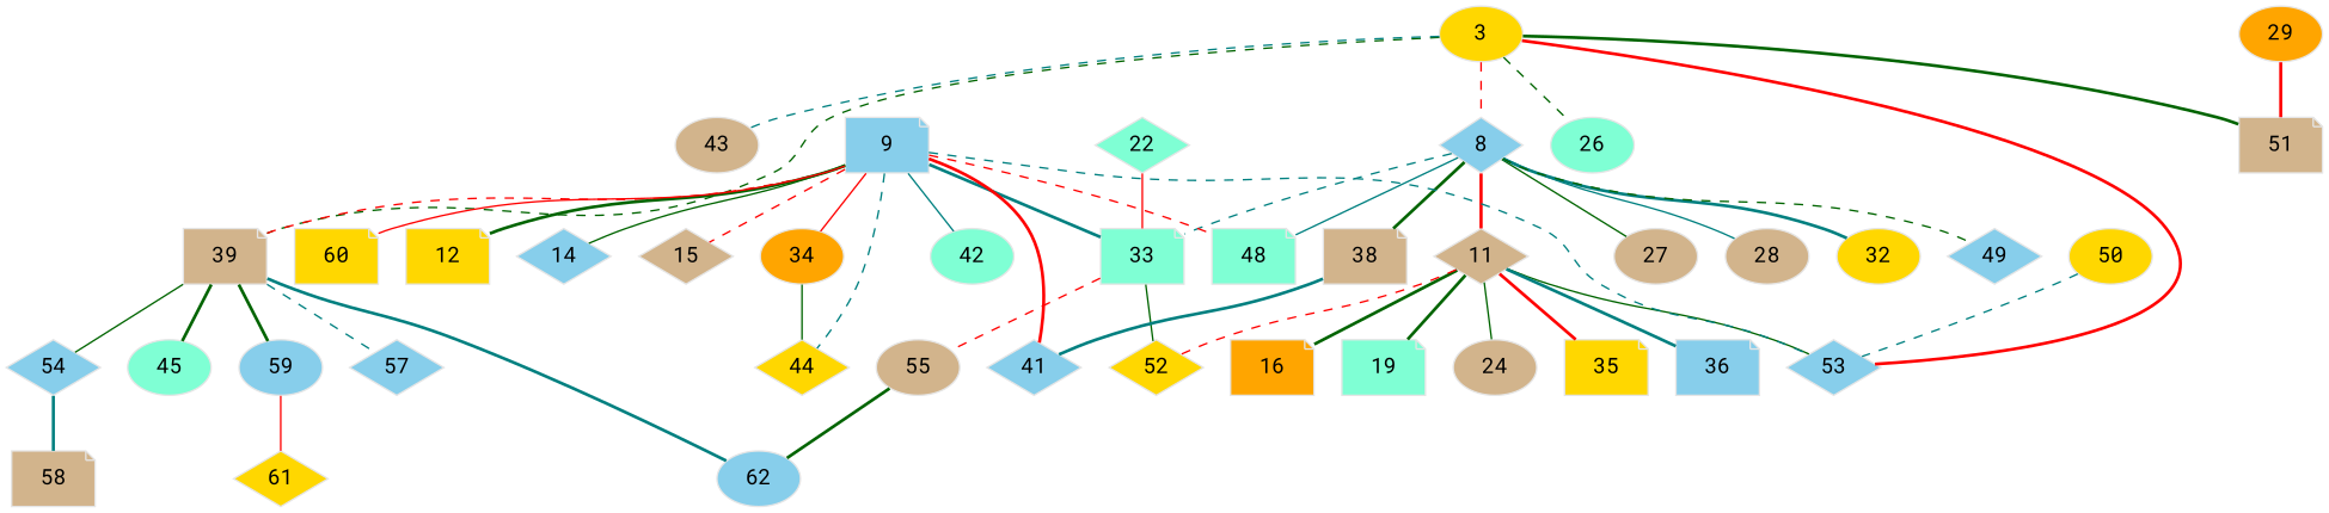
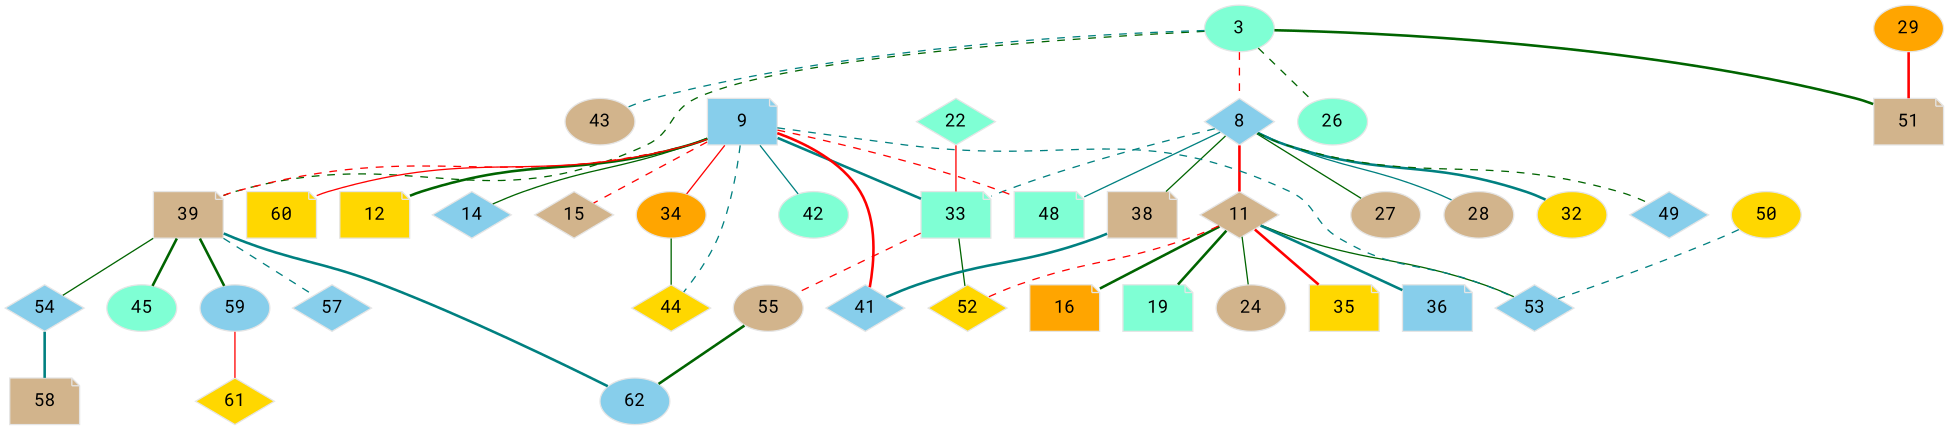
  graph {
    fontname="Roboto Mono"
    node [color=gray90 fillcolor=skyblue fontname="Roboto Mono" shape=ellipse style=filled]
    edge [color=darkgreen fontname="Roboto Mono" style=bold]
    8 [shape=diamond super="+1"]
    11 [fillcolor=tan shape=diamond super="+4+2"]
    27 [fillcolor=tan]
    28 [fillcolor=tan]
    32 [fillcolor=gold]
    33 [fillcolor=aquamarine shape=note super="+7"]
    38 [fillcolor=tan shape=note]
    48 [fillcolor=aquamarine shape=note super="+46"]
    49 [shape=diamond]
-   3 [fillcolor=gold]
+   3 [fillcolor=aquamarine]
    26 [fillcolor=aquamarine]
    39 [fillcolor=tan shape=note super="+5"]
    43 [fillcolor=tan]
    51 [fillcolor=tan shape=note]
    53 [shape=diamond super="+31"]
    45 [fillcolor=aquamarine]
    54 [shape=diamond]
    57 [shape=diamond]
    59 [super="+56"]
    62
    16 [fillcolor=orange shape=note]
    19 [fillcolor=aquamarine shape=note]
    24 [fillcolor=tan]
    35 [fillcolor=gold shape=note super="+18"]
    36 [shape=note]
    52 [fillcolor=gold shape=diamond super="+47"]
    55 [fillcolor=tan super="+23"]
    41 [shape=diamond super="+10"]
    9 [shape=note]
    12 [fillcolor=gold shape=note]
    14 [shape=diamond]
    15 [fillcolor=tan shape=diamond]
    34 [fillcolor=orange]
    42 [fillcolor=aquamarine]
    44 [fillcolor=gold shape=diamond super="+25"]
    60 [fillcolor=gold shape=note]
    29 [fillcolor=orange]
    22 [fillcolor=aquamarine shape=diamond]
    58 [fillcolor=tan shape=note]
    61 [fillcolor=gold shape=diamond]
    50 [fillcolor=gold]
    8 -- 11 [color=red weight=3]
    8 -- 27 [style=solid]
    8 -- 28 [color=teal style=solid]
    8 -- 32 [color=teal]
    8 -- 33 [color=teal style=dashed weight=2]
-   8 -- 38
+   8 -- 38 [style=solid]
    8 -- 48 [color=teal style=solid]
    8 -- 49 [style=dashed]
    11 -- 53 [style=solid weight=2]
    11 -- 16
    11 -- 19
    11 -- 24 [style=solid]
    11 -- 35 [color=red]
    11 -- 36 [color=teal]
    11 -- 52 [color=red style=dashed]
    33 -- 52 [style=solid]
    33 -- 55 [color=red style=dashed]
    38 -- 41 [color=teal]
    3 -- 8 [color=red style=dashed weight=2]
    3 -- 26 [style=dashed]
    3 -- 39 [style=dashed]
    3 -- 43 [color=teal style=dashed]
    3 -- 51
-   3 -- 53 [color=red]
    39 -- 45
    39 -- 54 [style=solid]
    39 -- 57 [color=teal style=dashed]
    39 -- 59
    39 -- 62 [color=teal]
    54 -- 58 [color=teal]
    59 -- 61 [color=red style=solid]
    55 -- 62
    9 -- 33 [color=teal]
    9 -- 48 [color=red style=dashed]
    9 -- 39 [color=red style=dashed weight=2]
    9 -- 53 [color=teal style=dashed weight=2]
    9 -- 41 [color=red]
    9 -- 12
    9 -- 14 [style=solid]
    9 -- 15 [color=red style=dashed]
    9 -- 34 [color=red style=solid]
    9 -- 42 [color=teal style=solid]
    9 -- 44 [color=teal style=dashed]
    9 -- 60 [color=red style=solid]
    34 -- 44 [style=solid]
    29 -- 51 [color=red]
    22 -- 33 [color=red style=solid]
    50 -- 53 [color=teal style=dashed]
  }
